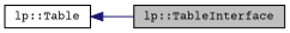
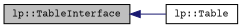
  digraph {
    rankdir=LR
    fontname="Courier Prime"
    node [color=black fontname="Courier Prime" fontsize=10 shape=record style=filled]
    n1 [fillcolor=grey75 fontcolor=black height=0.2 label="lp::TableInterface" width=0.4]
    n2 [fillcolor=white height=0.2 label="lp::Table" width=0.4]
-   n2 -> n1 [color=midnightblue dir=back fontname="Courier Prime" fontsize=10 labelfontname=Helvetica labelfontsize=10 style=solid]
+   n1 -> n2 [color=midnightblue dir=back fontname="Courier Prime" fontsize=10 labelfontname=Helvetica labelfontsize=10 style=solid]
  }
